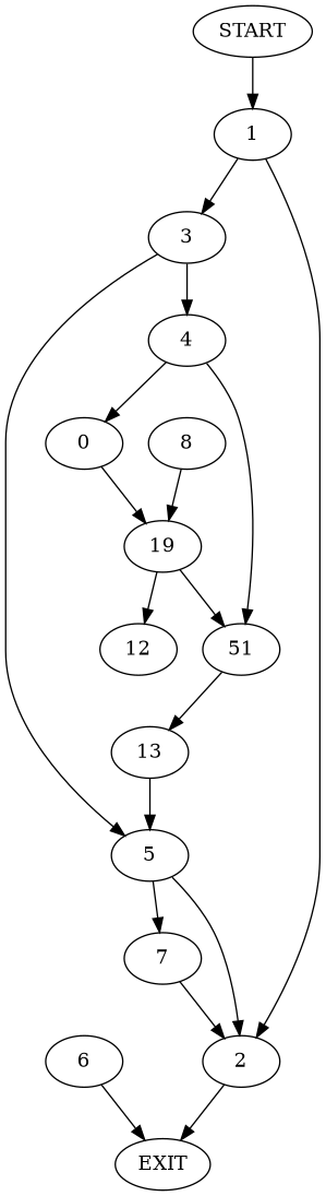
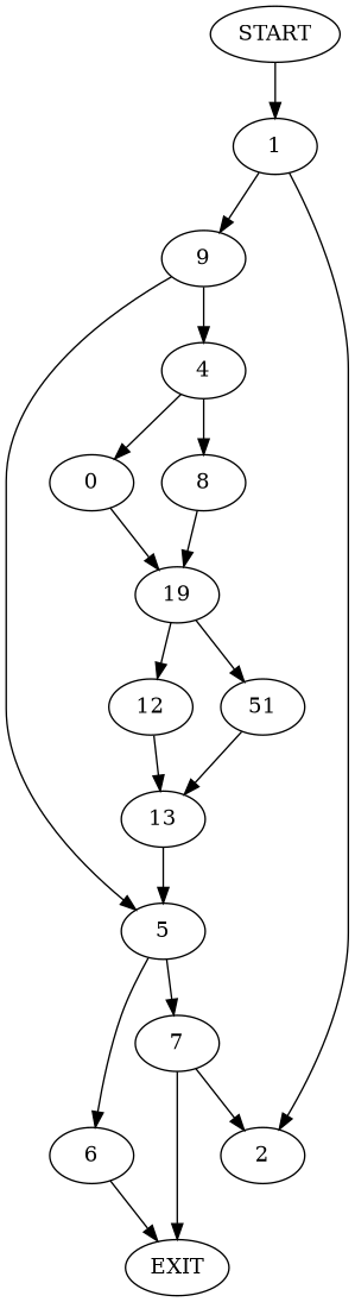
  digraph {
    n1 [label=START]
    1
    2
-   3
+   3 [label=9]
    n5 [label=EXIT]
    4
    5
    8
    n9 [label=0]
    6
    7
    n12 [label=19]
    n13 [label=51]
    12
    13
    n1 -> 1
    1 -> 2
    1 -> 3
-   2 -> n5
+   7 -> n5
    3 -> 4
    3 -> 5
-   4 -> n13
+   4 -> 8
    4 -> n9
-   5 -> 2
+   5 -> 6
    5 -> 7
    8 -> n12
    n9 -> n12
    6 -> n5
    7 -> 2
    n12 -> n13
    n12 -> 12
    n13 -> 13
+   12 -> 13
    13 -> 5
  }
